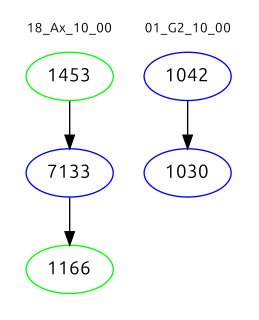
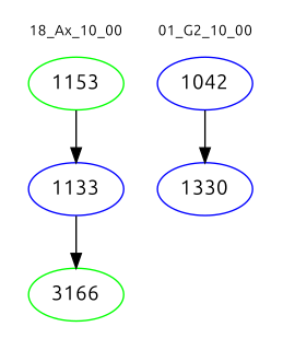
  digraph {
    fontname=Ubuntu
    node [color=blue fontname=Ubuntu]
    edge [color=black fontname=Ubuntu]
-   n1 [color=green label=1453]
-   n2 [label=7133]
-   n3 [color=green label=1166]
+   n1 [color=green label=1153]
+   n2 [label=1133]
+   n3 [color=green label=3166]
    n4 [label=1042]
-   n5 [label=1030]
+   n5 [label=1330]
    subgraph cluster_1 {
      color=white
      fontsize=10
      label="18_Ax_10_00"
      n1
      n2
      n3
    }
    subgraph cluster_2 {
      color=white
      fontsize=10
      label="01_G2_10_00"
      n4
      n5
    }
    n1 -> n2
    n2 -> n3
    n4 -> n5
  }
